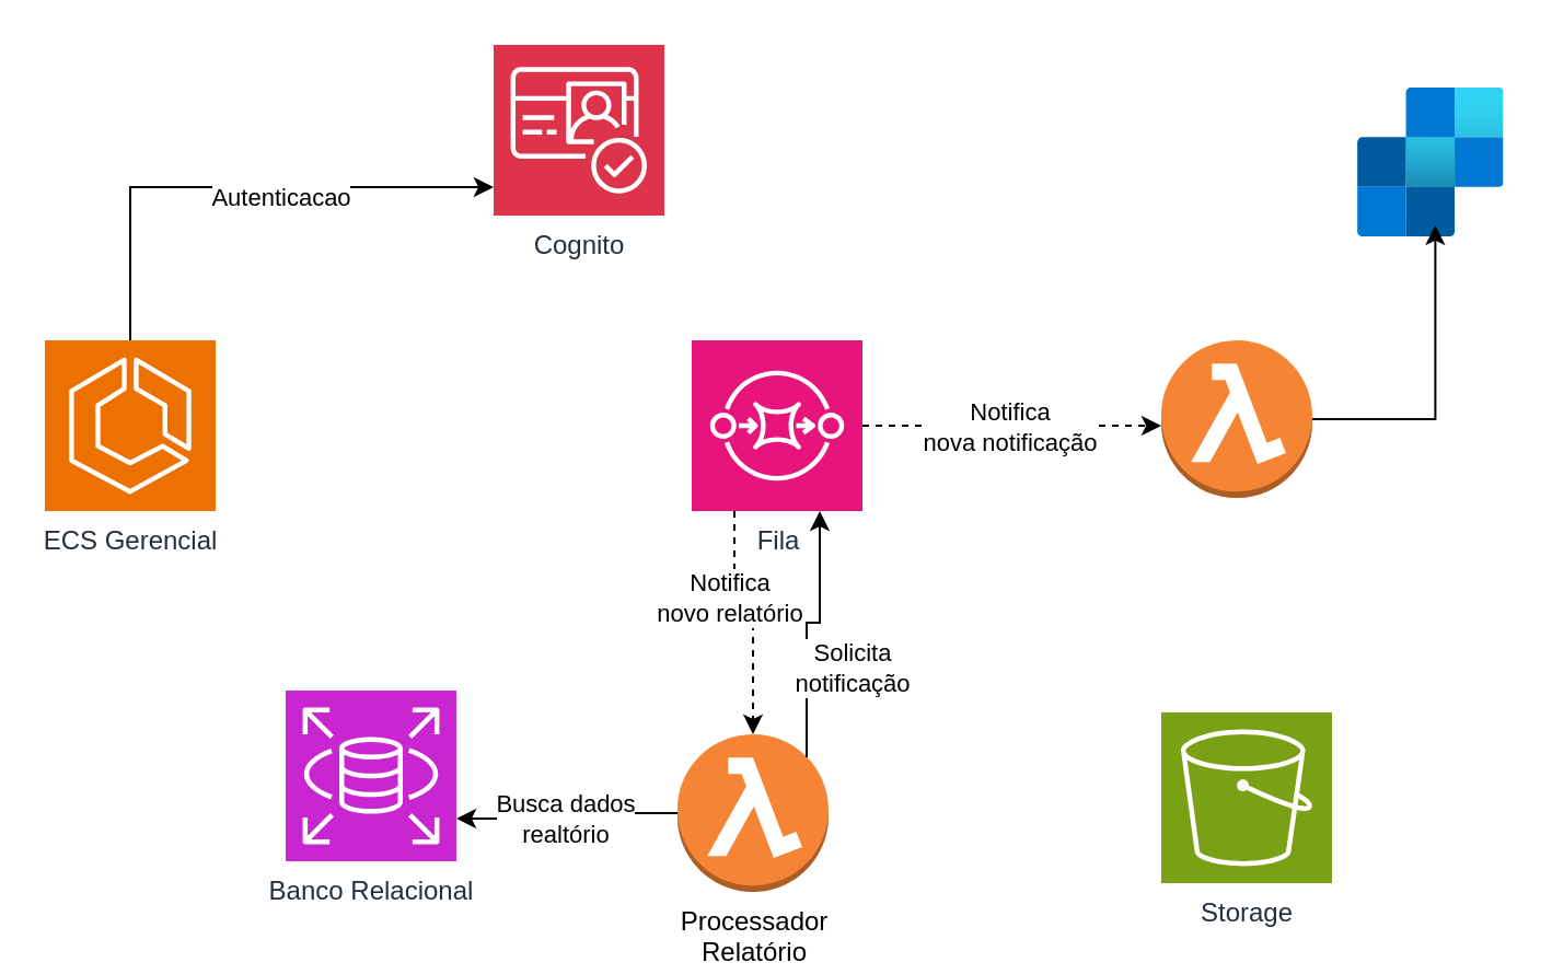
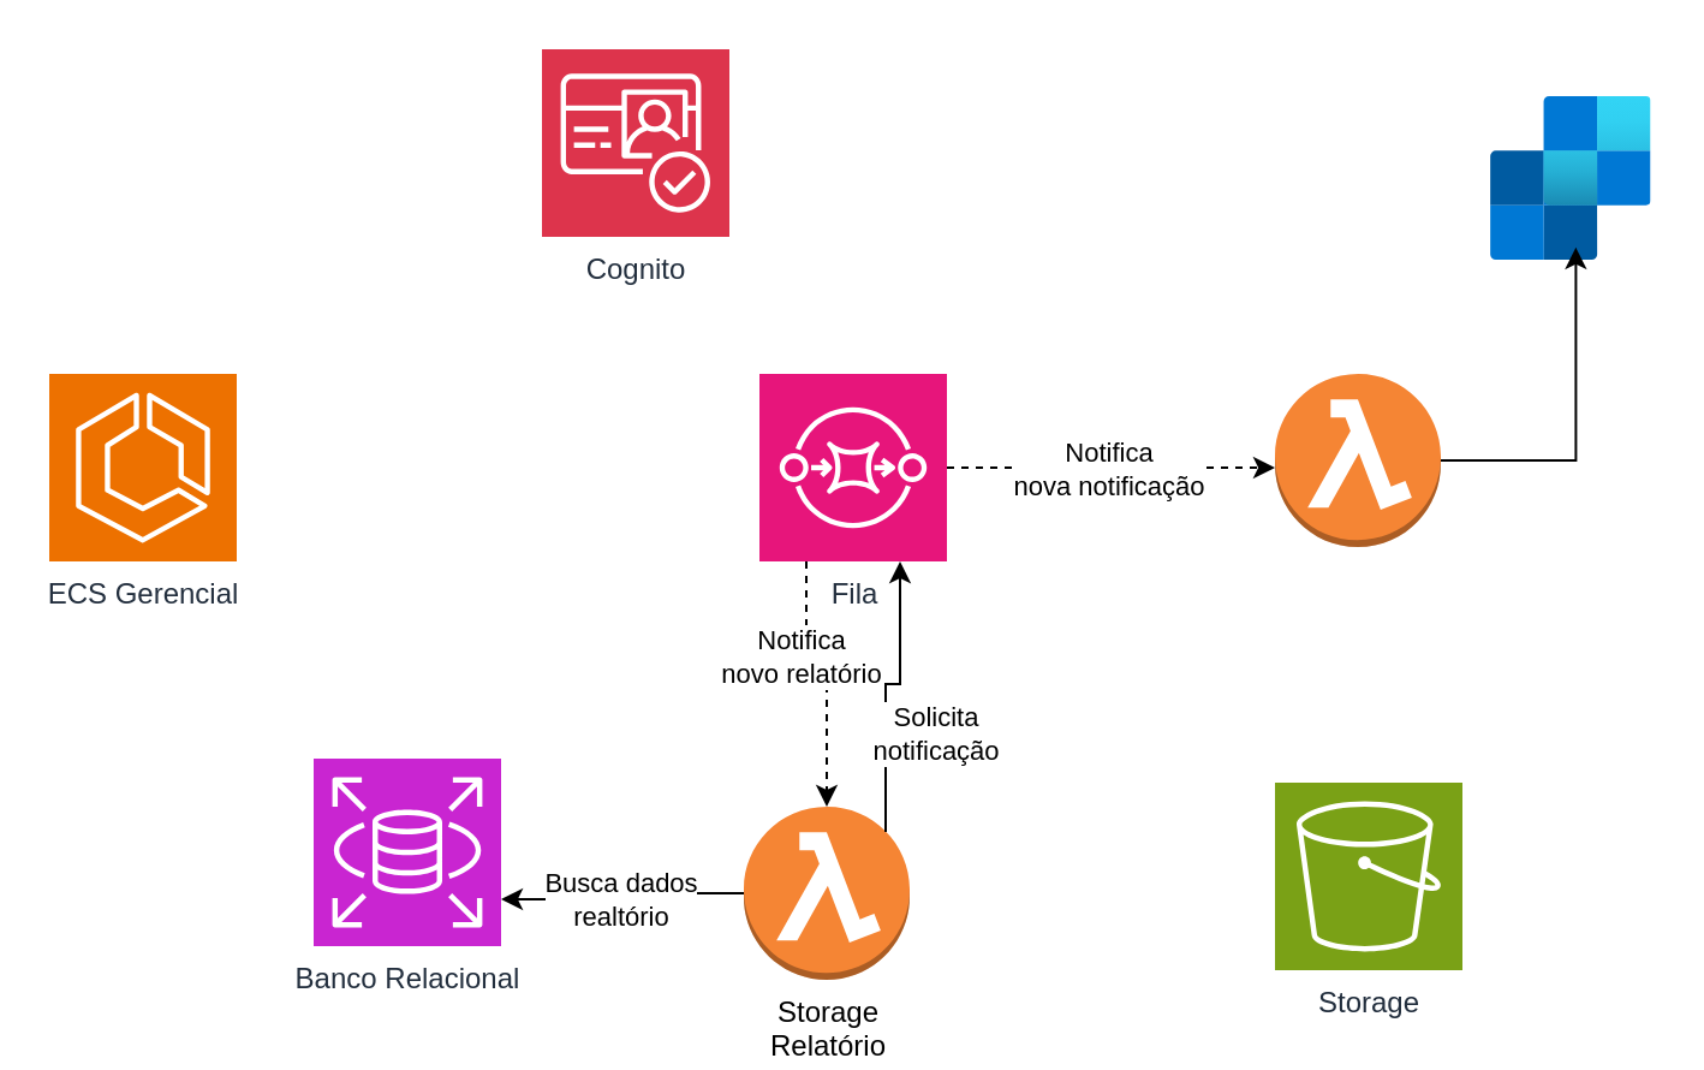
  <mxCell id="0" />
  <mxCell id="1" parent="0" />
- <mxCell id="2" style="edgeStyle=orthogonalEdgeStyle;rounded=0;orthogonalLoop=1;jettySize=auto;html=1;exitX=0.5;exitY=0;exitDx=0;exitDy=0;exitPerimeter=0;" parent="1" source="4" target="18" edge="1"><mxGeometry relative="1" as="geometry"><mxPoint x="330" y="95" as="targetPoint" /><Array as="points"><mxPoint x="59" y="85" /></Array></mxGeometry></mxCell>
- <mxCell id="3" value="Autenticacao" style="edgeLabel;html=1;align=center;verticalAlign=middle;resizable=0;points=[];" parent="2" connectable="0" vertex="1"><mxGeometry x="-0.053" y="-4" relative="1" as="geometry"><mxPoint x="26" as="offset" /></mxGeometry></mxCell>
  <mxCell id="4" value="ECS Gerencial" style="sketch=0;points=[[0,0,0],[0.25,0,0],[0.5,0,0],[0.75,0,0],[1,0,0],[0,1,0],[0.25,1,0],[0.5,1,0],[0.75,1,0],[1,1,0],[0,0.25,0],[0,0.5,0],[0,0.75,0],[1,0.25,0],[1,0.5,0],[1,0.75,0]];outlineConnect=0;fontColor=#232F3E;fillColor=#ED7100;strokeColor=#ffffff;dashed=0;verticalLabelPosition=bottom;verticalAlign=top;align=center;html=1;fontSize=12;fontStyle=0;aspect=fixed;shape=mxgraph.aws4.resourceIcon;resIcon=mxgraph.aws4.ecs;" parent="1" vertex="1"><mxGeometry x="20" y="155" width="78" height="78" as="geometry" /></mxCell>
  <mxCell id="5" style="edgeStyle=orthogonalEdgeStyle;rounded=0;orthogonalLoop=1;jettySize=auto;html=1;exitX=0.25;exitY=1;exitDx=0;exitDy=0;exitPerimeter=0;dashed=1;" parent="1" source="7" target="8" edge="1"><mxGeometry relative="1" as="geometry" /></mxCell>
  <mxCell id="6" value="Notifica&lt;br&gt;novo relatório" style="edgeLabel;html=1;align=center;verticalAlign=middle;resizable=0;points=[];" parent="5" connectable="0" vertex="1"><mxGeometry x="-0.292" y="-3" relative="1" as="geometry"><mxPoint as="offset" /></mxGeometry></mxCell>
  <mxCell id="7" value="Fila" style="sketch=0;points=[[0,0,0],[0.25,0,0],[0.5,0,0],[0.75,0,0],[1,0,0],[0,1,0],[0.25,1,0],[0.5,1,0],[0.75,1,0],[1,1,0],[0,0.25,0],[0,0.5,0],[0,0.75,0],[1,0.25,0],[1,0.5,0],[1,0.75,0]];outlineConnect=0;fontColor=#232F3E;fillColor=#E7157B;strokeColor=#ffffff;dashed=0;verticalLabelPosition=bottom;verticalAlign=top;align=center;html=1;fontSize=12;fontStyle=0;aspect=fixed;shape=mxgraph.aws4.resourceIcon;resIcon=mxgraph.aws4.sqs;" parent="1" vertex="1"><mxGeometry x="315.5" y="155" width="78" height="78" as="geometry" /></mxCell>
- <mxCell id="8" value="Processador&lt;br&gt;Relatório" style="outlineConnect=0;dashed=0;verticalLabelPosition=bottom;verticalAlign=top;align=center;html=1;shape=mxgraph.aws3.lambda_function;fillColor=#F58534;gradientColor=none;" parent="1" vertex="1"><mxGeometry x="309" y="335" width="69" height="72" as="geometry" /></mxCell>
+ <mxCell id="8" value="Storage&lt;br&gt;Relatório" style="outlineConnect=0;dashed=0;verticalLabelPosition=bottom;verticalAlign=top;align=center;html=1;shape=mxgraph.aws3.lambda_function;fillColor=#F58534;gradientColor=none;" parent="1" vertex="1"><mxGeometry x="309" y="335" width="69" height="72" as="geometry" /></mxCell>
  <mxCell id="9" value="Storage" style="sketch=0;points=[[0,0,0],[0.25,0,0],[0.5,0,0],[0.75,0,0],[1,0,0],[0,1,0],[0.25,1,0],[0.5,1,0],[0.75,1,0],[1,1,0],[0,0.25,0],[0,0.5,0],[0,0.75,0],[1,0.25,0],[1,0.5,0],[1,0.75,0]];outlineConnect=0;fontColor=#232F3E;fillColor=#7AA116;strokeColor=#ffffff;dashed=0;verticalLabelPosition=bottom;verticalAlign=top;align=center;html=1;fontSize=12;fontStyle=0;aspect=fixed;shape=mxgraph.aws4.resourceIcon;resIcon=mxgraph.aws4.s3;" parent="1" vertex="1"><mxGeometry x="530" y="325" width="78" height="78" as="geometry" /></mxCell>
  <mxCell id="10" value="Banco Relacional" style="sketch=0;points=[[0,0,0],[0.25,0,0],[0.5,0,0],[0.75,0,0],[1,0,0],[0,1,0],[0.25,1,0],[0.5,1,0],[0.75,1,0],[1,1,0],[0,0.25,0],[0,0.5,0],[0,0.75,0],[1,0.25,0],[1,0.5,0],[1,0.75,0]];outlineConnect=0;fontColor=#232F3E;fillColor=#C925D1;strokeColor=#ffffff;dashed=0;verticalLabelPosition=bottom;verticalAlign=top;align=center;html=1;fontSize=12;fontStyle=0;aspect=fixed;shape=mxgraph.aws4.resourceIcon;resIcon=mxgraph.aws4.rds;" parent="1" vertex="1"><mxGeometry x="130" y="315" width="78" height="78" as="geometry" /></mxCell>
  <mxCell id="11" style="edgeStyle=orthogonalEdgeStyle;rounded=0;orthogonalLoop=1;jettySize=auto;html=1;exitX=0;exitY=0.5;exitDx=0;exitDy=0;exitPerimeter=0;entryX=1;entryY=0.75;entryDx=0;entryDy=0;entryPerimeter=0;" parent="1" source="8" target="10" edge="1"><mxGeometry relative="1" as="geometry" /></mxCell>
  <mxCell id="12" value="Busca dados&lt;br&gt;realtório" style="edgeLabel;html=1;align=center;verticalAlign=middle;resizable=0;points=[];" parent="11" connectable="0" vertex="1"><mxGeometry x="0.039" relative="1" as="geometry"><mxPoint as="offset" /></mxGeometry></mxCell>
  <mxCell id="13" style="edgeStyle=orthogonalEdgeStyle;rounded=0;orthogonalLoop=1;jettySize=auto;html=1;exitX=0.855;exitY=0.145;exitDx=0;exitDy=0;exitPerimeter=0;entryX=0.75;entryY=1;entryDx=0;entryDy=0;entryPerimeter=0;" parent="1" source="8" target="7" edge="1"><mxGeometry relative="1" as="geometry" /></mxCell>
  <mxCell id="14" value="Solicita&lt;br&gt;notificação" style="edgeLabel;html=1;align=center;verticalAlign=middle;resizable=0;points=[];" parent="13" connectable="0" vertex="1"><mxGeometry x="-0.379" y="-3" relative="1" as="geometry"><mxPoint x="18" y="-4" as="offset" /></mxGeometry></mxCell>
  <mxCell id="15" style="edgeStyle=orthogonalEdgeStyle;rounded=0;orthogonalLoop=1;jettySize=auto;html=1;exitX=1;exitY=0.5;exitDx=0;exitDy=0;exitPerimeter=0;entryX=0;entryY=0.5;entryDx=0;entryDy=0;entryPerimeter=0;dashed=1;" parent="1" source="7" edge="1"><mxGeometry relative="1" as="geometry"><mxPoint x="530" y="194" as="targetPoint" /></mxGeometry></mxCell>
  <mxCell id="16" value="Notifica&lt;br&gt;nova notificação" style="edgeLabel;html=1;align=center;verticalAlign=middle;resizable=0;points=[];" parent="15" connectable="0" vertex="1"><mxGeometry x="-0.285" y="3" relative="1" as="geometry"><mxPoint x="18" y="3" as="offset" /></mxGeometry></mxCell>
  <mxCell id="17" value="" style="outlineConnect=0;dashed=0;verticalLabelPosition=bottom;verticalAlign=top;align=center;html=1;shape=mxgraph.aws3.lambda_function;fillColor=#F58534;gradientColor=none;" parent="1" vertex="1"><mxGeometry x="530" y="155" width="69" height="72" as="geometry" /></mxCell>
  <mxCell id="18" value="Cognito" style="sketch=0;points=[[0,0,0],[0.25,0,0],[0.5,0,0],[0.75,0,0],[1,0,0],[0,1,0],[0.25,1,0],[0.5,1,0],[0.75,1,0],[1,1,0],[0,0.25,0],[0,0.5,0],[0,0.75,0],[1,0.25,0],[1,0.5,0],[1,0.75,0]];outlineConnect=0;fontColor=#232F3E;fillColor=#DD344C;strokeColor=#ffffff;dashed=0;verticalLabelPosition=bottom;verticalAlign=top;align=center;html=1;fontSize=12;fontStyle=0;aspect=fixed;shape=mxgraph.aws4.resourceIcon;resIcon=mxgraph.aws4.cognito;" parent="1" vertex="1"><mxGeometry x="225" y="20" width="78" height="78" as="geometry" /></mxCell>
  <mxCell id="19" value="" style="image;aspect=fixed;html=1;points=[];align=center;fontSize=12;image=img/lib/azure2/integration/SendGrid_Accounts.svg;" parent="1" vertex="1"><mxGeometry x="620" y="40" width="66.8" height="68" as="geometry" /></mxCell>
  <mxCell id="20" style="edgeStyle=orthogonalEdgeStyle;rounded=0;orthogonalLoop=1;jettySize=auto;html=1;exitX=1;exitY=0.5;exitDx=0;exitDy=0;exitPerimeter=0;entryX=0.527;entryY=0.918;entryDx=0;entryDy=0;entryPerimeter=0;" parent="1" source="17" target="19" edge="1"><mxGeometry relative="1" as="geometry" /></mxCell>
